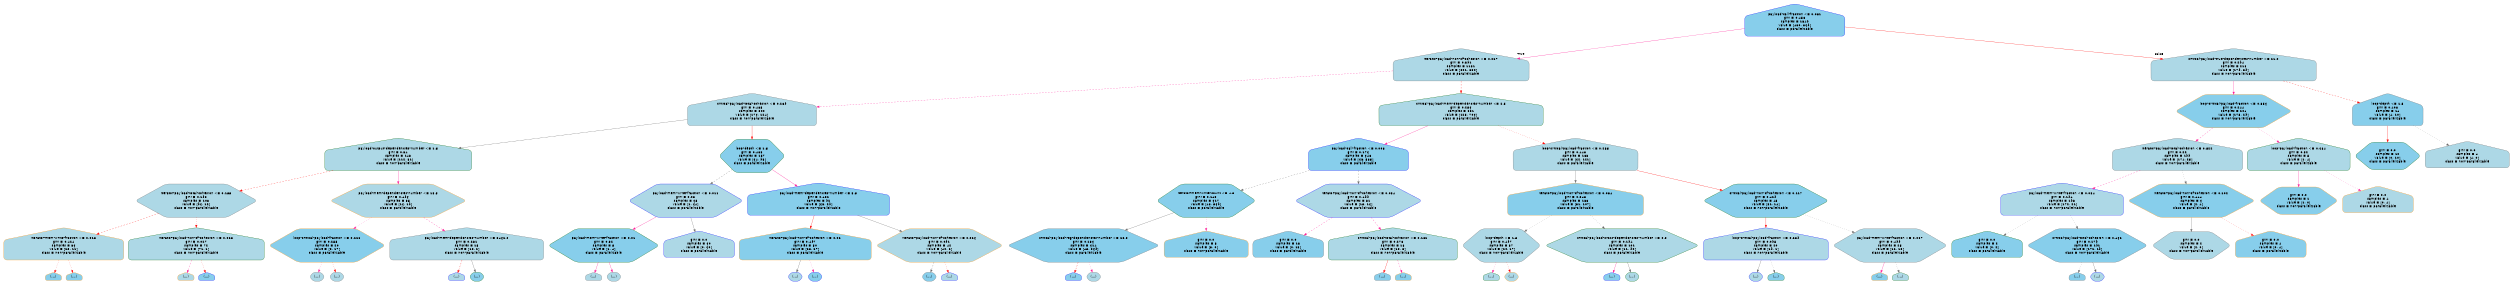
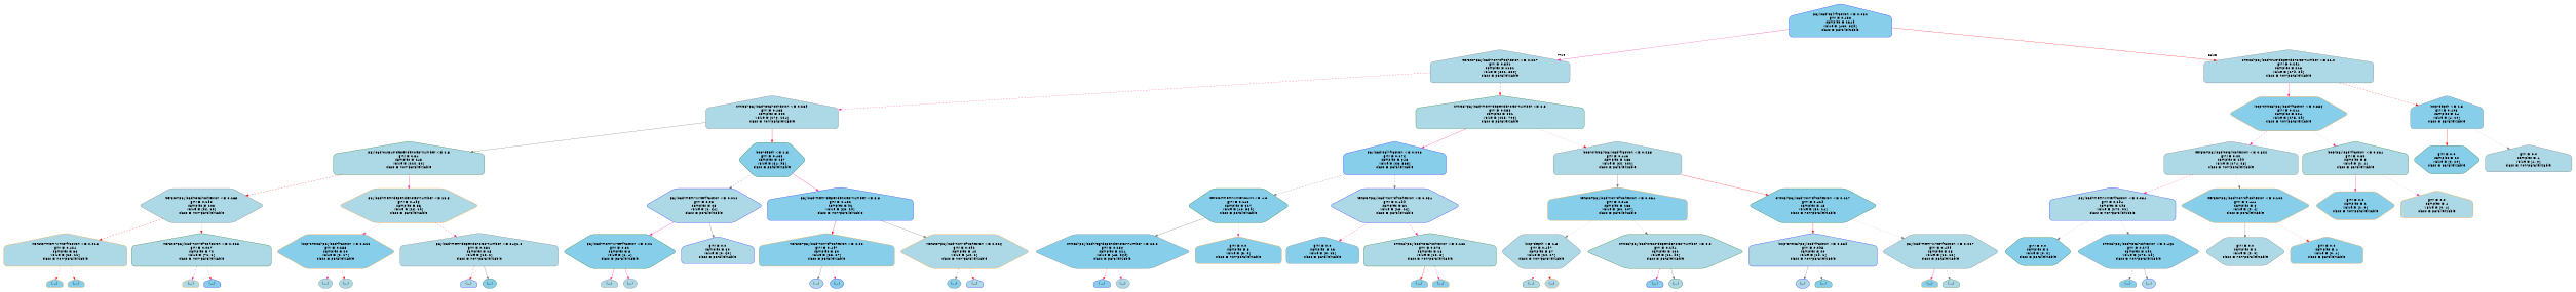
  digraph {
    node [color=gray40 fillcolor=lightblue fontname=helvetica shape=house style="filled, rounded"]
    edge [fontname=helvetica color=deeppink style=solid]
    n1 [color=blue fillcolor=skyblue label="payload-call-fraction <= 0.031\ngini = 0.458\nsamples = 1349\nvalue = [480, 869]\nclass = parallelizable"]
    n2 [label="iterator-payload-non-cf-cohesion <= 0.027\ngini = 0.391\nsamples = 1131\nvalue = [301, 830]\nclass = parallelizable"]
    n3 [label="critical-payload-true-dependencies-number <= 21.0\ngini = 0.294\nsamples = 218\nvalue = [179, 39]\nclass = non-parallelizable"]
    n4 [label="critical-payload-total-cohesion <= 0.289\ngini = 0.485\nsamples = 300\nvalue = [176, 124]\nclass = non-parallelizable"]
    n5 [color=darkgreen label="critical-payload-mem-dependencies-number <= 2.5\ngini = 0.256\nsamples = 831\nvalue = [125, 706]\nclass = parallelizable"]
    n6 [color=darkgreen label="payload-output-dependencies-number <= 1.5\ngini = 0.34\nsamples = 143\nvalue = [112, 31]\nclass = non-parallelizable"]
    n7 [color=darkgreen fillcolor=skyblue label="loop-depth <= 1.5\ngini = 0.483\nsamples = 157\nvalue = [64, 93]\nclass = parallelizable" shape=hexagon]
    n8 [label="iterator-payload-total-cohesion <= 0.155\ngini = 0.198\nsamples = 108\nvalue = [96, 12]\nclass = non-parallelizable" shape=hexagon]
    n9 [color=darkorange label="payload-mem-dependencies-number <= 13.5\ngini = 0.496\nsamples = 35\nvalue = [16, 19]\nclass = parallelizable" shape=hexagon]
    n10 [color=darkorange label="iterator-mem-write-fraction <= 0.013\ngini = 0.424\nsamples = 36\nvalue = [25, 11]\nclass = non-parallelizable"]
    n11 [color=darkgreen label="iterator-payload-non-cf-cohesion <= 0.023\ngini = 0.027\nsamples = 72\nvalue = [71, 1]\nclass = non-parallelizable"]
    n12 [color=darkorange fillcolor=skyblue label="(...)"]
    n13 [color=darkorange fillcolor=skyblue label="(...)"]
    n14 [color=darkorange label="(...)"]
    n15 [color=blue fillcolor=skyblue label="(...)"]
    n16 [color=darkorange fillcolor=skyblue label="loop-critical-payload-fraction <= 0.222\ngini = 0.255\nsamples = 20\nvalue = [3, 17]\nclass = parallelizable" shape=hexagon]
    n17 [label="payload-mem-dependencies-number <= 3462.0\ngini = 0.231\nsamples = 15\nvalue = [13, 2]\nclass = non-parallelizable"]
    n18 [label="(...)" shape=hexagon]
    n19 [label="(...)" shape=hexagon]
    n20 [color=blue label="(...)"]
    n21 [color=darkgreen fillcolor=skyblue label="(...)" shape=hexagon]
    n22 [color=blue label="payload-mem-write-fraction <= 0.011\ngini = 0.03\nsamples = 65\nvalue = [1, 64]\nclass = parallelizable" shape=hexagon]
    n23 [color=blue fillcolor=skyblue label="payload-mem-dependencies-number <= 3.5\ngini = 0.432\nsamples = 92\nvalue = [63, 29]\nclass = non-parallelizable"]
    n24 [color=darkgreen fillcolor=skyblue label="payload-mem-write-fraction <= 0.01\ngini = 0.32\nsamples = 5\nvalue = [1, 4]\nclass = parallelizable" shape=hexagon]
    n25 [color=blue label="gini = 0.0\nsamples = 60\nvalue = [0, 60]\nclass = parallelizable"]
    n26 [label="(...)"]
    n27 [label="(...)" shape=hexagon]
    n28 [color=darkorange fillcolor=skyblue label="iterator-payload-non-cf-cohesion <= 0.02\ngini = 0.497\nsamples = 50\nvalue = [23, 27]\nclass = parallelizable"]
    n29 [color=darkorange label="iterator-payload-non-cf-cohesion <= 0.026\ngini = 0.091\nsamples = 42\nvalue = [40, 2]\nclass = non-parallelizable" shape=hexagon]
    n30 [color=blue label="(...)" shape=hexagon]
    n31 [color=blue fillcolor=skyblue label="(...)" shape=hexagon]
    n32 [fillcolor=skyblue label="(...)" shape=hexagon]
    n33 [color=blue label="(...)"]
    n34 [color=blue fillcolor=skyblue label="payload-call-fraction <= 0.008\ngini = 0.176\nsamples = 648\nvalue = [63, 585]\nclass = parallelizable"]
    n35 [label="loop-critical-payload-fraction <= 0.235\ngini = 0.448\nsamples = 183\nvalue = [62, 121]\nclass = parallelizable"]
    n36 [color=darkgreen fillcolor=skyblue label="iterator-mem-write-count <= 4.5\ngini = 0.143\nsamples = 617\nvalue = [48, 569]\nclass = parallelizable" shape=hexagon]
    n37 [color=blue label="iterator-payload-non-cf-cohesion <= 0.034\ngini = 0.499\nsamples = 31\nvalue = [15, 16]\nclass = parallelizable" shape=hexagon]
    n38 [fillcolor=skyblue label="critical-payload-reg-dependencies-number <= 23.5\ngini = 0.136\nsamples = 614\nvalue = [45, 569]\nclass = parallelizable" shape=hexagon]
    n39 [color=darkorange fillcolor=skyblue label="gini = 0.0\nsamples = 3\nvalue = [3, 0]\nclass = non-parallelizable"]
    n40 [color=blue fillcolor=skyblue label="(...)"]
    n41 [label="(...)" shape=hexagon]
    n42 [fillcolor=skyblue label="gini = 0.0\nsamples = 13\nvalue = [0, 13]\nclass = parallelizable"]
    n43 [color=darkgreen label="critical-payload-total-cohesion <= 0.182\ngini = 0.278\nsamples = 18\nvalue = [15, 3]\nclass = non-parallelizable"]
    n44 [fillcolor=skyblue label="(...)"]
    n45 [color=darkorange fillcolor=skyblue label="(...)"]
    n46 [color=darkorange fillcolor=skyblue label="iterator-payload-non-cf-cohesion <= 0.034\ngini = 0.348\nsamples = 138\nvalue = [31, 107]\nclass = parallelizable"]
    n47 [color=darkgreen fillcolor=skyblue label="critical-payload-non-cf-cohesion <= 0.117\ngini = 0.429\nsamples = 45\nvalue = [31, 14]\nclass = non-parallelizable" shape=hexagon]
    n48 [label="loop-depth <= 1.5\ngini = 0.497\nsamples = 37\nvalue = [20, 17]\nclass = non-parallelizable" shape=hexagon]
    n49 [color=darkgreen label="critical-payload-cross-dependencies-number <= 0.5\ngini = 0.194\nsamples = 101\nvalue = [11, 90]\nclass = parallelizable" shape=hexagon]
    n50 [color=darkgreen label="(...)"]
    n51 [color=darkorange label="(...)" shape=hexagon]
    n52 [color=blue fillcolor=skyblue label="(...)"]
    n53 [color=darkgreen label="(...)" shape=hexagon]
    n54 [color=blue label="loop-critical-payload-fraction <= 0.239\ngini = 0.095\nsamples = 20\nvalue = [19, 1]\nclass = non-parallelizable"]
    n55 [label="payload-mem-write-fraction <= 0.087\ngini = 0.499\nsamples = 25\nvalue = [12, 13]\nclass = parallelizable" shape=hexagon]
    n56 [color=blue label="(...)" shape=hexagon]
    n57 [color=darkgreen fillcolor=skyblue label="(...)"]
    n58 [color=darkorange fillcolor=skyblue label="(...)"]
    n59 [color=darkgreen label="(...)"]
    n60 [color=darkorange fillcolor=skyblue label="loop-critical-payload-fraction <= 0.356\ngini = 0.244\nsamples = 204\nvalue = [175, 29]\nclass = non-parallelizable" shape=hexagon]
    n61 [fillcolor=skyblue label="loop-depth <= 1.5\ngini = 0.408\nsamples = 14\nvalue = [4, 10]\nclass = parallelizable"]
    n62 [label="iterator-payload-total-cohesion <= 0.522\ngini = 0.22\nsamples = 199\nvalue = [174, 25]\nclass = non-parallelizable"]
    n63 [color=darkgreen label="loop-payload-fraction <= 0.684\ngini = 0.32\nsamples = 5\nvalue = [1, 4]\nclass = parallelizable"]
    n64 [color=blue label="payload-mem-write-fraction <= 0.034\ngini = 0.194\nsamples = 193\nvalue = [172, 21]\nclass = non-parallelizable"]
    n65 [color=darkorange fillcolor=skyblue label="iterator-payload-non-cf-cohesion <= 0.102\ngini = 0.444\nsamples = 6\nvalue = [2, 4]\nclass = parallelizable" shape=hexagon]
-   n66 [color=darkgreen fillcolor=skyblue label="gini = 0.0\nsamples = 2\nvalue = [0, 2]\nclass = parallelizable"]
+   n66 [color=darkgreen fillcolor=skyblue label="gini = 0.0\nsamples = 2\nvalue = [0, 2]\nclass = parallelizable" shape=hexagon]
    n67 [fillcolor=skyblue label="critical-payload-total-cohesion <= 0.462\ngini = 0.179\nsamples = 191\nvalue = [172, 19]\nclass = non-parallelizable" shape=hexagon]
    n68 [fillcolor=skyblue label="(...)"]
    n69 [color=blue label="(...)" shape=hexagon]
    n70 [label="gini = 0.0\nsamples = 2\nvalue = [2, 0]\nclass = non-parallelizable" shape=hexagon]
    n71 [color=darkorange fillcolor=skyblue label="gini = 0.0\nsamples = 4\nvalue = [0, 4]\nclass = parallelizable"]
    n72 [color=darkorange fillcolor=skyblue label="gini = 0.0\nsamples = 1\nvalue = [1, 0]\nclass = non-parallelizable" shape=hexagon]
    n73 [color=darkorange label="gini = 0.0\nsamples = 4\nvalue = [0, 4]\nclass = parallelizable"]
    n74 [color=darkgreen fillcolor=skyblue label="gini = 0.0\nsamples = 10\nvalue = [0, 10]\nclass = parallelizable" shape=hexagon]
    n75 [label="gini = 0.0\nsamples = 4\nvalue = [4, 0]\nclass = non-parallelizable"]
    n1 -> n2 [headlabel=True labelangle=45 labeldistance=2.5]
    n1 -> n3 [headlabel=False labelangle=-45 labeldistance=2.5 color=red]
    n2 -> n4 [style=dashed]
    n2 -> n5 [color=red style=dashed]
    n3 -> n60
    n3 -> n61 [color=red style=dashed]
    n4 -> n6 [color=gray40]
    n4 -> n7 [color=red]
    n5 -> n34
    n5 -> n35 [color=red style=dotted]
    n6 -> n8 [color=red style=dashed]
    n6 -> n9
    n7 -> n22 [color=gray40 style=dashed]
    n7 -> n23
    n8 -> n10 [color=red style=dashed]
    n8 -> n11 [color=red style=dotted]
    n9 -> n16 [style=dotted]
    n9 -> n17 [style=dashed]
    n10 -> n12 [color=red style=dotted]
    n10 -> n13 [color=red style=dotted]
    n11 -> n14 [style=dashed]
    n11 -> n15 [color=red style=dotted]
    n16 -> n18 [style=dotted]
    n16 -> n19 [color=red style=dotted]
    n17 -> n20 [color=red style=dashed]
    n17 -> n21 [color=gray40]
    n22 -> n24
    n22 -> n25 [color=gray40]
    n23 -> n28 [color=red]
    n23 -> n29 [color=gray40]
    n24 -> n26
    n24 -> n27
    n28 -> n30 [color=gray40]
    n28 -> n31 [style=dotted]
    n29 -> n32 [color=gray40 style=dashed]
    n29 -> n33 [color=red style=dotted]
    n34 -> n36 [color=gray40 style=dashed]
    n34 -> n37 [color=gray40 style=dashed]
    n35 -> n46 [color=gray40]
    n35 -> n47 [color=red]
    n36 -> n38 [color=gray40]
    n36 -> n39 [style=dotted]
    n37 -> n42 [style=dashed]
    n37 -> n43 [style=dashed]
    n38 -> n40 [color=red style=dashed]
    n38 -> n41 [style=dotted]
    n43 -> n44 [color=red]
    n43 -> n45 [style=dashed]
    n46 -> n48 [color=gray40 style=dotted]
    n46 -> n49 [color=gray40 style=dotted]
    n47 -> n54 [color=red]
    n47 -> n55 [color=gray40 style=dotted]
    n48 -> n50 [style=dotted]
    n48 -> n51 [color=red style=dotted]
    n49 -> n52
    n49 -> n53 [color=gray40]
    n54 -> n56 [color=gray40]
    n54 -> n57 [color=gray40 style=dotted]
    n55 -> n58
    n55 -> n59 [color=gray40 style=dotted]
    n60 -> n62 [style=dashed]
    n60 -> n63 [style=dotted]
    n61 -> n74 [color=red]
    n61 -> n75 [color=gray40 style=dotted]
    n62 -> n64 [style=dashed]
    n62 -> n65 [color=gray40 style=dotted]
    n63 -> n72
    n63 -> n73 [style=dotted]
    n64 -> n66 [color=gray40 style=dotted]
    n64 -> n67 [color=gray40 style=dotted]
    n65 -> n70 [color=gray40]
    n65 -> n71 [color=red style=dotted]
    n67 -> n68 [color=gray40 style=dotted]
    n67 -> n69 [color=gray40]
  }
